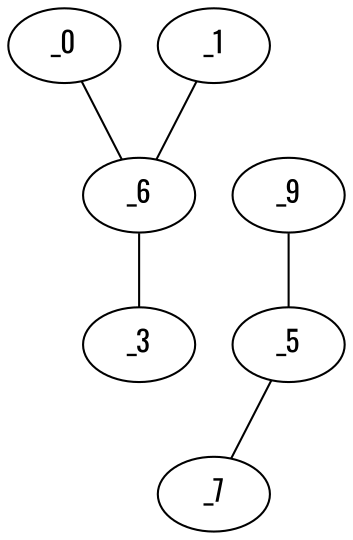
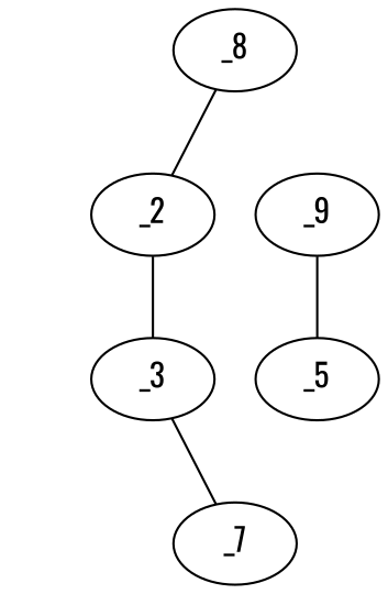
  graph {
    fontname=Oswald
    node [fontname=Oswald]
    edge [fontname=Oswald]
-   _0 [x=1.9595 y=2.99418]
-   _2 [x=0.75 y=0.71 label=_6]
+   _2 [x=0.75 y=0.71]
    _3 [x=0.73 y=2.73]
    _7 [x=0.982303 y=1.37165]
-   _1 [x=1.56942 y=0.610956]
+   _1 [x=1.56942 y=0.610956 label=_8]
    n6 [label=_9 x=0.601925 y=1.7325]
    _5 [x=1.87289 y=1.78181]
-   _0 -- _2
    _2 -- _3
-   _5 -- _7
+   _3 -- _7
    _1 -- _2
    n6 -- _5
  }
